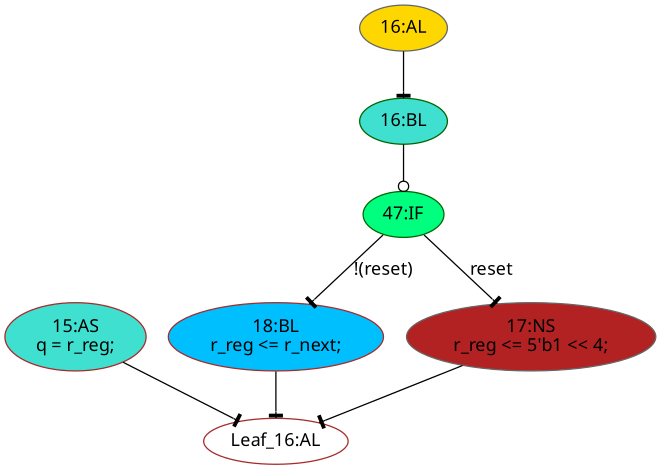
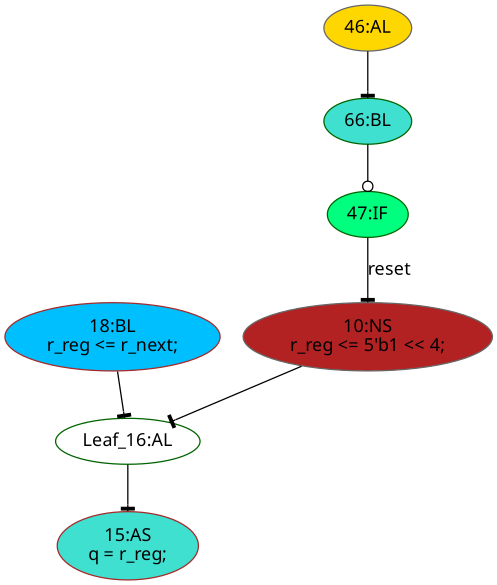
  strict digraph {
    fontname="Noto Sans"
    node [color=brown fillcolor=turquoise fontname="Noto Sans" statements="[]" style=filled typ=Block]
    edge [arrowhead=tee cond="[]" fontname="Noto Sans" lineno=None]
    n1 [ast="<pyverilog.vparser.ast.IfStatement object at 0x7f818708ebd0>" color=darkgreen fillcolor=springgreen label="47:IF" typ=IfStatement]
    n2 [ast="<pyverilog.vparser.ast.Block object at 0x7f81870f1150>" fillcolor=deepskyblue label="18:BL\nr_reg <= r_next;" statements="[<pyverilog.vparser.ast.NonblockingSubstitution object at 0x7f81870f1050>]"]
-   n3 [ast="<pyverilog.vparser.ast.NonblockingSubstitution object at 0x7f818708e4d0>" color=gray40 fillcolor=firebrick label="17:NS\nr_reg <= 5'b1 << 4;" statements="[<pyverilog.vparser.ast.NonblockingSubstitution object at 0x7f818708e4d0>]" typ=NonblockingSubstitution]
-   n4 [def_var="['r_reg']" label="Leaf_16:AL" fillcolor="" statements="" style="" typ=""]
+   n3 [ast="<pyverilog.vparser.ast.NonblockingSubstitution object at 0x7f818708e4d0>" color=gray40 fillcolor=firebrick label="10:NS\nr_reg <= 5'b1 << 4;" statements="[<pyverilog.vparser.ast.NonblockingSubstitution object at 0x7f818708e4d0>]" typ=NonblockingSubstitution]
+   n4 [color=darkgreen def_var="['r_reg']" label="Leaf_16:AL" fillcolor="" statements="" style="" typ=""]
    n5 [ast="<pyverilog.vparser.ast.Assign object at 0x7f8187096750>" def_var="['q']" label="15:AS\nq = r_reg;" typ=Assign use_var="['r_reg']"]
-   n6 [ast="<pyverilog.vparser.ast.Always object at 0x7f81870e3610>" clk_sens=True color=gray40 fillcolor=gold label="16:AL" sens="['clk', 'reset']" typ=Always use_var="['reset', 'r_next']"]
-   n7 [ast="<pyverilog.vparser.ast.Block object at 0x7f81870e3890>" color=darkgreen label="16:BL"]
-   n1 -> n2 [cond="['reset']" label="!(reset)" lineno=17]
+   n6 [ast="<pyverilog.vparser.ast.Always object at 0x7f81870e3610>" clk_sens=True color=gray40 fillcolor=gold label="46:AL" sens="['clk', 'reset']" typ=Always use_var="['reset', 'r_next']"]
+   n7 [ast="<pyverilog.vparser.ast.Block object at 0x7f81870e3890>" color=darkgreen label="66:BL"]
    n1 -> n3 [cond="['reset']" label=reset lineno=17]
    n2 -> n4
    n3 -> n4
-   n5 -> n4 [cond="" lineno=""]
+   n4 -> n5 [cond="" lineno=""]
    n6 -> n7
    n7 -> n1 [arrowhead=odot]
  }
